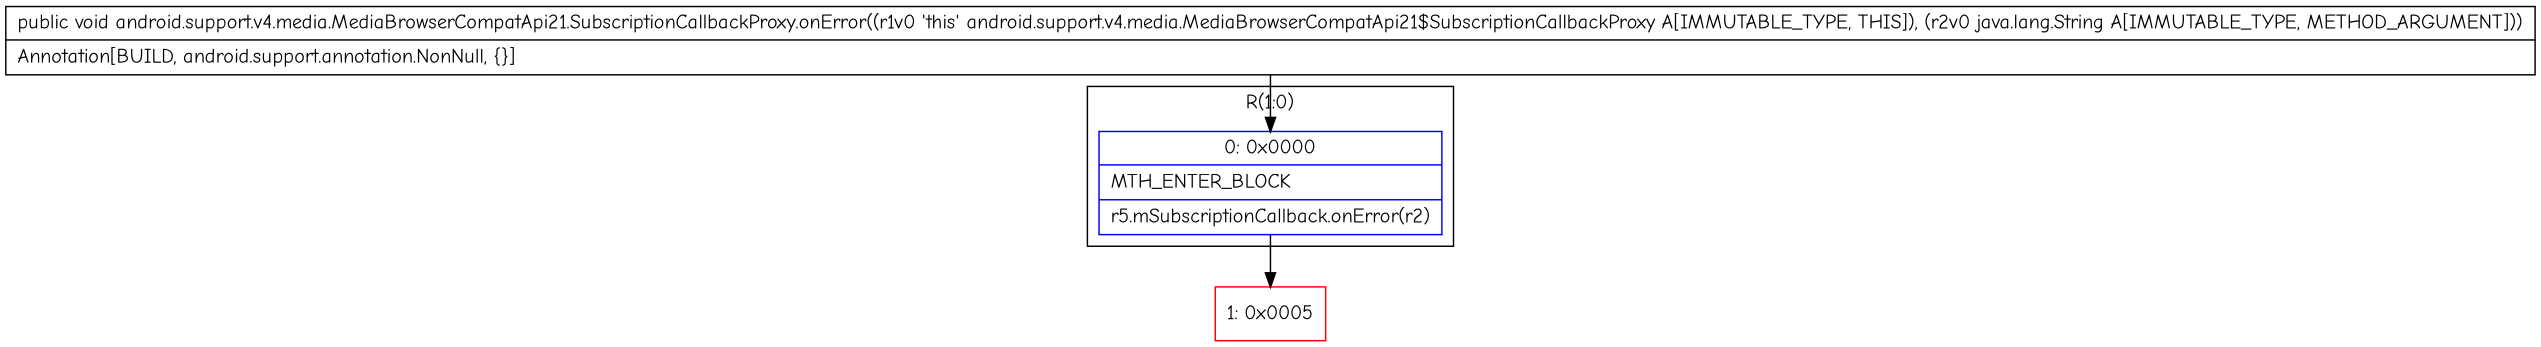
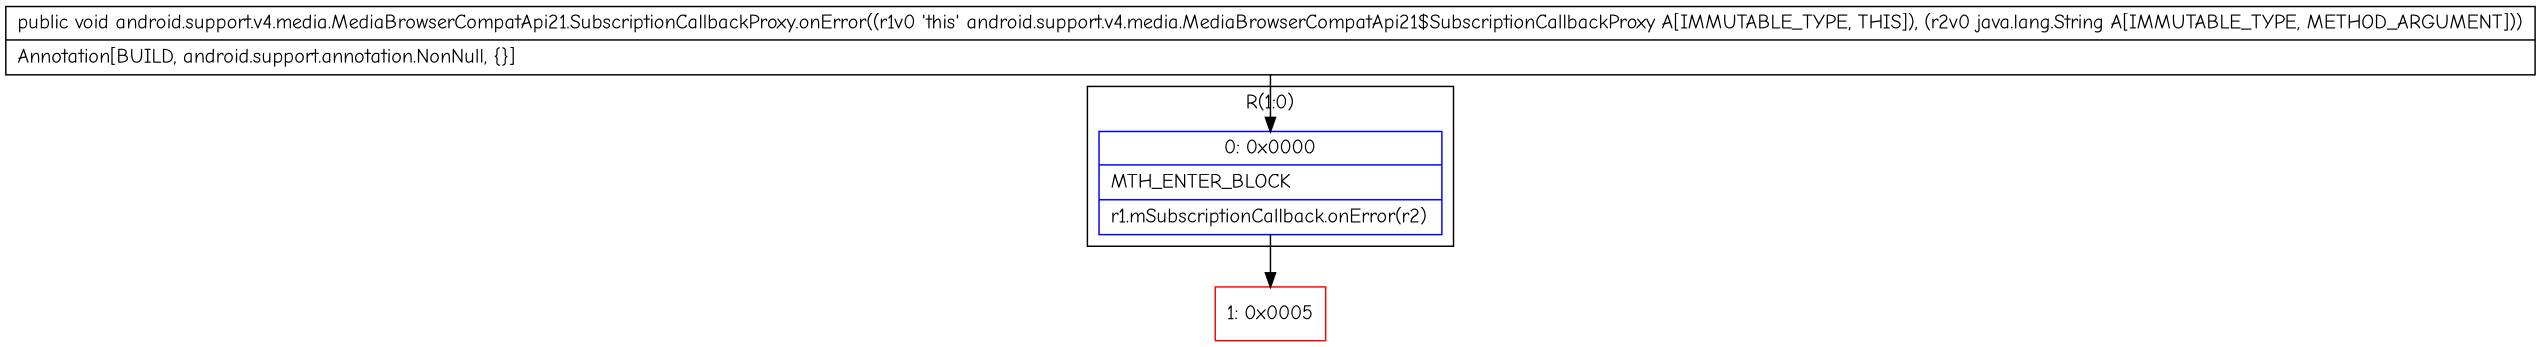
  digraph {
    fontname="Comic Neue"
    node [shape=record fontname="Comic Neue"]
    edge [fontname="Comic Neue"]
-   n1 [color=blue label="{0\:\ 0x0000|MTH_ENTER_BLOCK\l|r5.mSubscriptionCallback.onError(r2)\l}"]
+   n1 [color=blue label="{0\:\ 0x0000|MTH_ENTER_BLOCK\l|r1.mSubscriptionCallback.onError(r2)\l}"]
    n2 [color=red label="{1\:\ 0x0005}"]
    n3 [label="{public void android.support.v4.media.MediaBrowserCompatApi21.SubscriptionCallbackProxy.onError((r1v0 'this' android.support.v4.media.MediaBrowserCompatApi21$SubscriptionCallbackProxy A[IMMUTABLE_TYPE, THIS]), (r2v0 java.lang.String A[IMMUTABLE_TYPE, METHOD_ARGUMENT]))  | Annotation[BUILD, android.support.annotation.NonNull, \{\}]\l}"]
    subgraph cluster_1 {
      label="R(1:0)"
      n1
    }
    n1 -> n2
    n3 -> n1
  }
